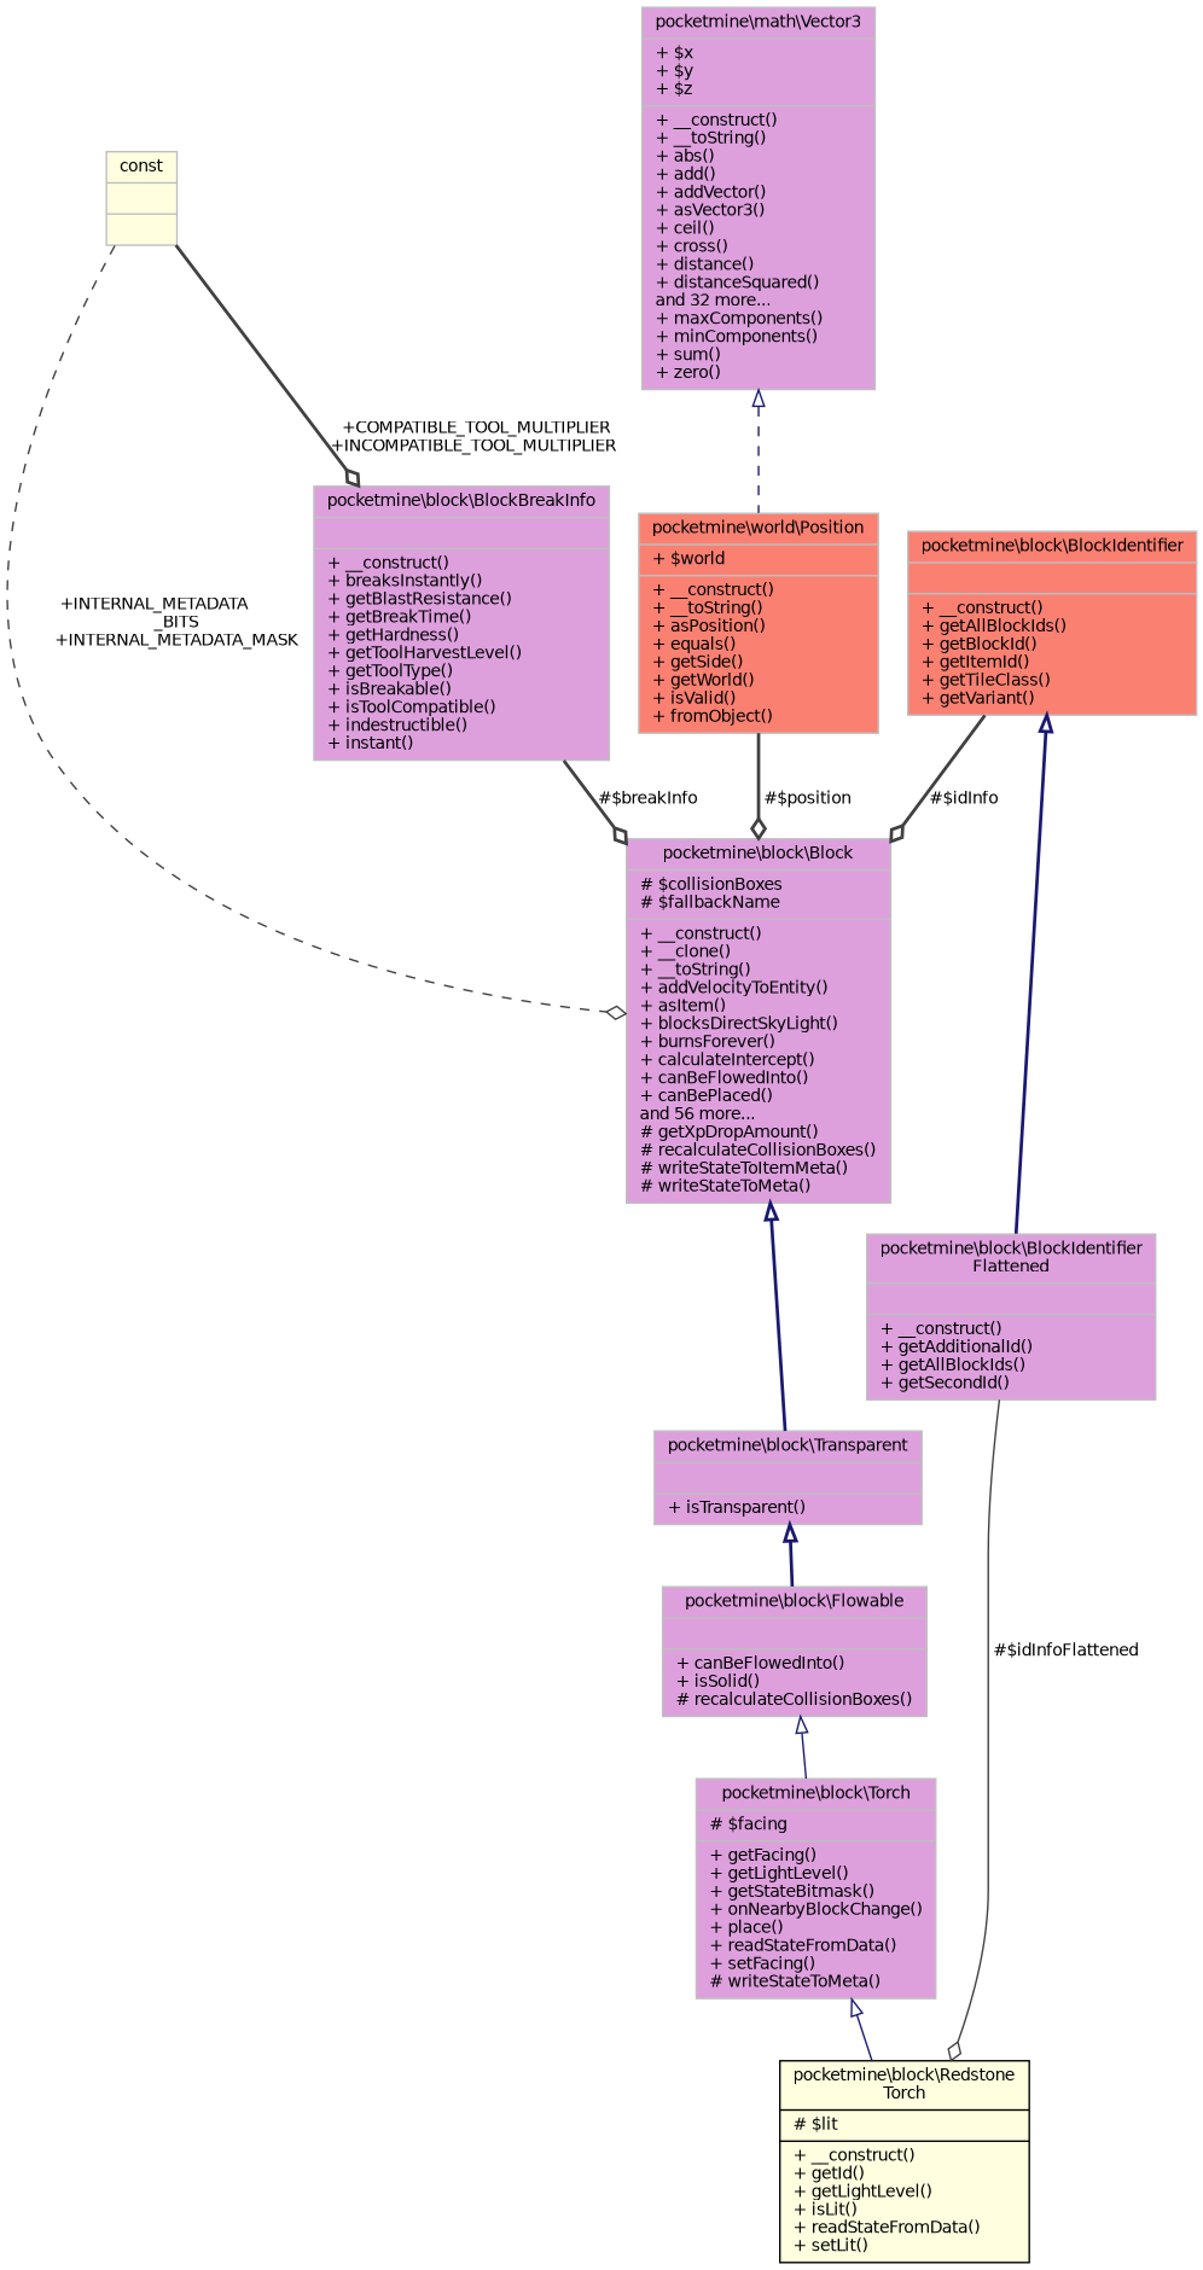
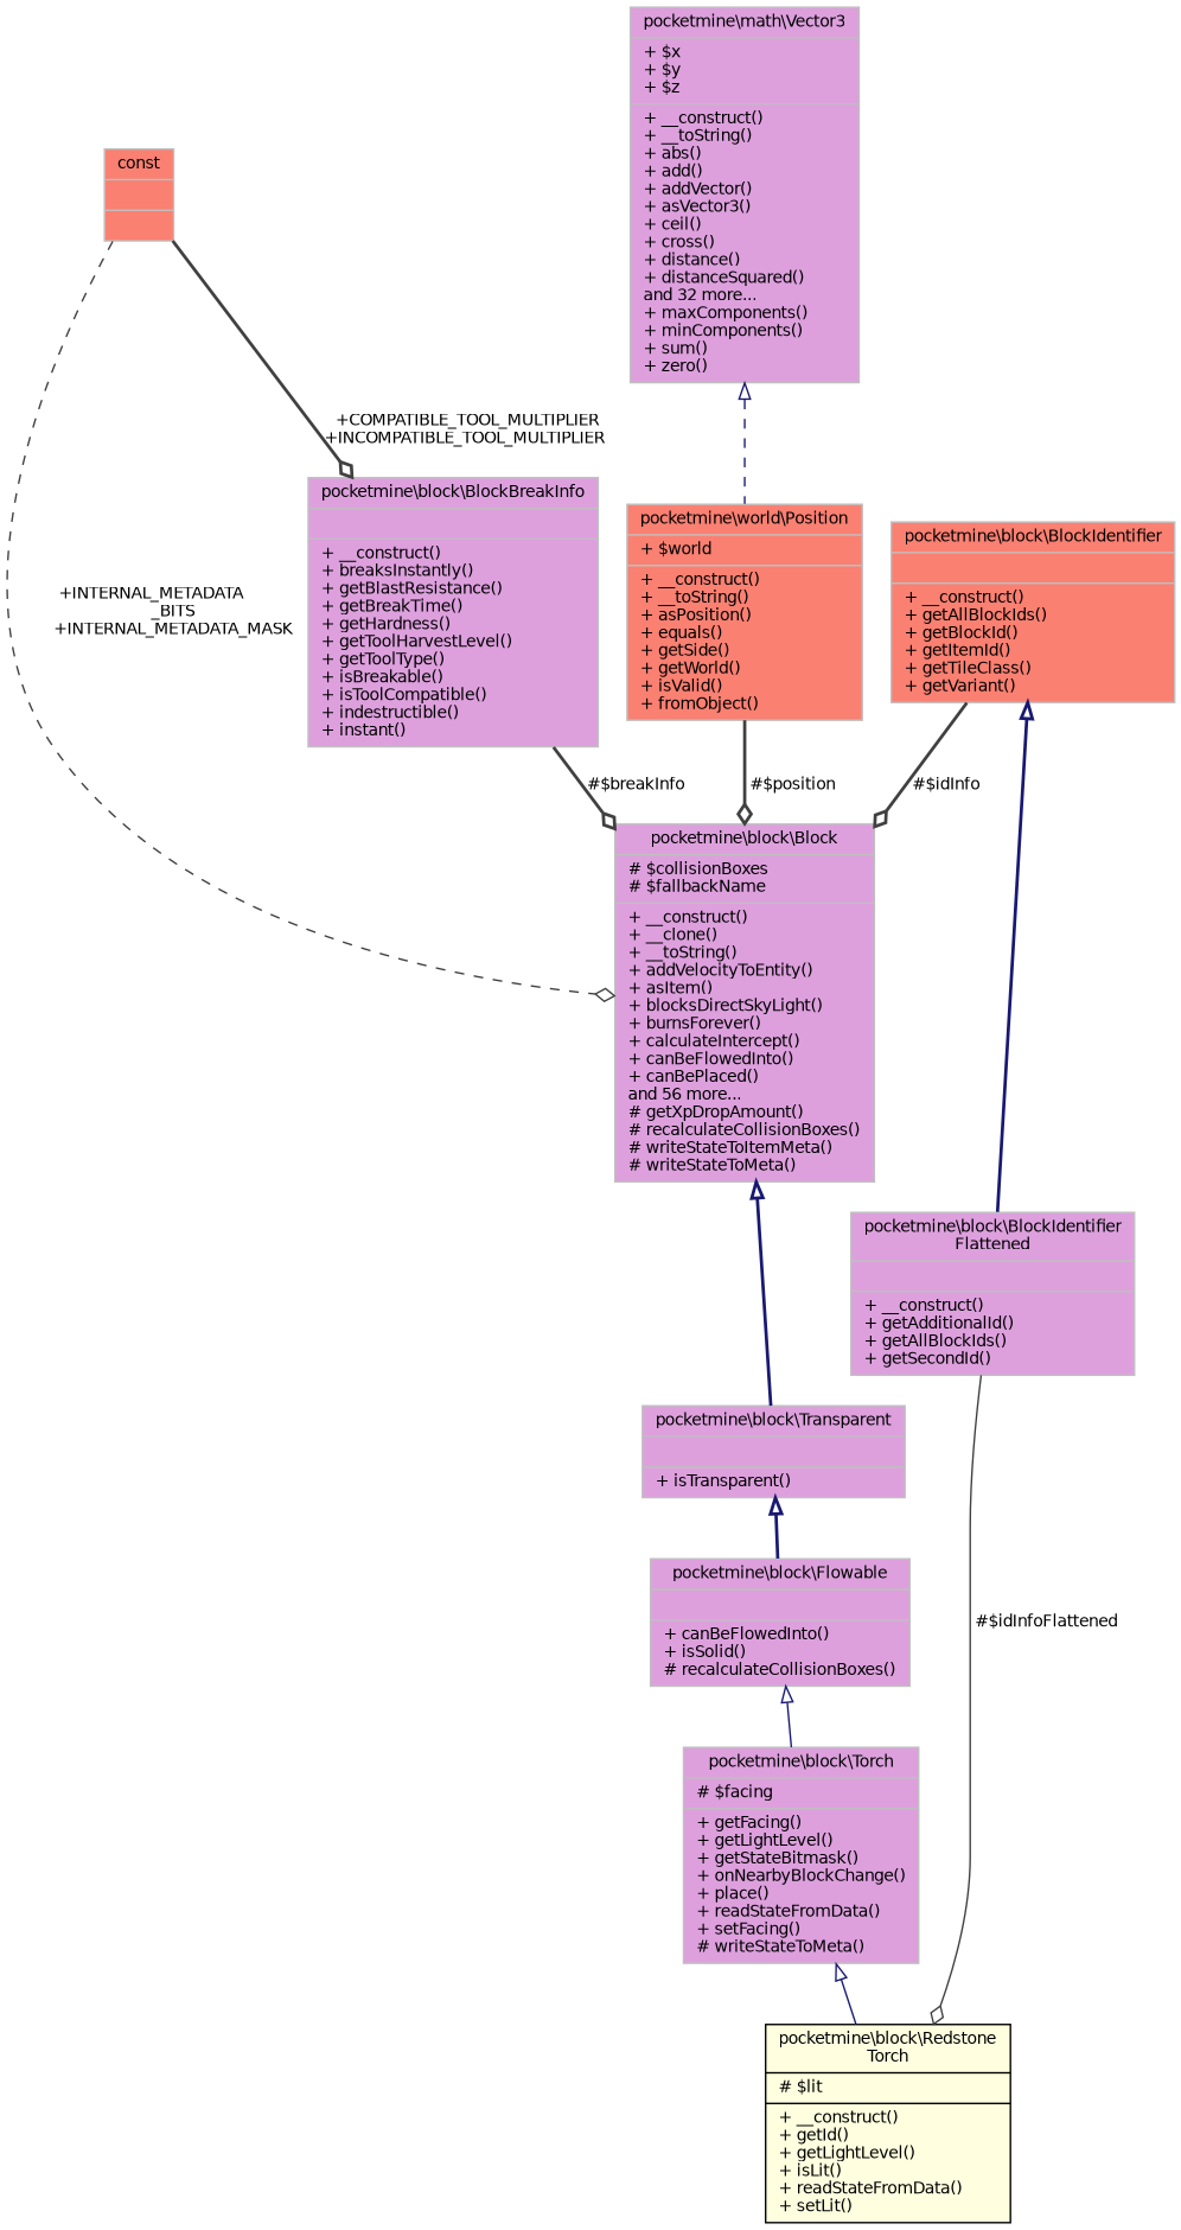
  digraph {
    node [color=grey75 fillcolor=plum fontname=Helvetica fontsize=10 shape=record style=filled]
    edge [color=midnightblue fontname=Helvetica fontsize=10 labelfontname=Helvetica labelfontsize=10 style=bold]
    n1 [color=black fillcolor=lightyellow fontcolor=black height=0.2 label="{pocketmine\\block\\Redstone\lTorch\n|# $lit\l|+ __construct()\l+ getId()\l+ getLightLevel()\l+ isLit()\l+ readStateFromData()\l+ setLit()\l}" width=0.4]
    n2 [height=0.2 label="{pocketmine\\block\\Torch\n|# $facing\l|+ getFacing()\l+ getLightLevel()\l+ getStateBitmask()\l+ onNearbyBlockChange()\l+ place()\l+ readStateFromData()\l+ setFacing()\l# writeStateToMeta()\l}" width=0.4]
    n3 [height=0.2 label="{pocketmine\\block\\Flowable\n||+ canBeFlowedInto()\l+ isSolid()\l# recalculateCollisionBoxes()\l}" width=0.4]
    n4 [height=0.2 label="{pocketmine\\block\\Transparent\n||+ isTransparent()\l}" width=0.4]
    n5 [height=0.2 label="{pocketmine\\block\\Block\n|# $collisionBoxes\l# $fallbackName\l|+ __construct()\l+ __clone()\l+ __toString()\l+ addVelocityToEntity()\l+ asItem()\l+ blocksDirectSkyLight()\l+ burnsForever()\l+ calculateIntercept()\l+ canBeFlowedInto()\l+ canBePlaced()\land 56 more...\l# getXpDropAmount()\l# recalculateCollisionBoxes()\l# writeStateToItemMeta()\l# writeStateToMeta()\l}" width=0.4]
-   n6 [fillcolor=lightyellow height=0.2 label="{const\n||}" width=0.4]
+   n6 [fillcolor=salmon height=0.2 label="{const\n||}" width=0.4]
    n7 [height=0.2 label="{pocketmine\\block\\BlockBreakInfo\n||+ __construct()\l+ breaksInstantly()\l+ getBlastResistance()\l+ getBreakTime()\l+ getHardness()\l+ getToolHarvestLevel()\l+ getToolType()\l+ isBreakable()\l+ isToolCompatible()\l+ indestructible()\l+ instant()\l}" width=0.4]
    n8 [fillcolor=salmon height=0.2 label="{pocketmine\\block\\BlockIdentifier\n||+ __construct()\l+ getAllBlockIds()\l+ getBlockId()\l+ getItemId()\l+ getTileClass()\l+ getVariant()\l}" width=0.4]
    n9 [height=0.2 label="{pocketmine\\block\\BlockIdentifier\lFlattened\n||+ __construct()\l+ getAdditionalId()\l+ getAllBlockIds()\l+ getSecondId()\l}" width=0.4]
    n10 [fillcolor=salmon height=0.2 label="{pocketmine\\world\\Position\n|+ $world\l|+ __construct()\l+ __toString()\l+ asPosition()\l+ equals()\l+ getSide()\l+ getWorld()\l+ isValid()\l+ fromObject()\l}" width=0.4]
    n11 [height=0.2 label="{pocketmine\\math\\Vector3\n|+ $x\l+ $y\l+ $z\l|+ __construct()\l+ __toString()\l+ abs()\l+ add()\l+ addVector()\l+ asVector3()\l+ ceil()\l+ cross()\l+ distance()\l+ distanceSquared()\land 32 more...\l+ maxComponents()\l+ minComponents()\l+ sum()\l+ zero()\l}" width=0.4]
    n2 -> n1 [arrowtail=onormal dir=back style=solid]
    n3 -> n2 [arrowtail=onormal dir=back style=solid]
    n4 -> n3 [arrowtail=onormal dir=back]
    n5 -> n4 [arrowtail=onormal dir=back]
    n6 -> n5 [arrowhead=odiamond color=grey25 label=" +INTERNAL_METADATA\l_BITS\n+INTERNAL_METADATA_MASK" style=dashed]
    n6 -> n7 [arrowhead=odiamond color=grey25 label=" +COMPATIBLE_TOOL_MULTIPLIER\n+INCOMPATIBLE_TOOL_MULTIPLIER"]
    n7 -> n5 [arrowhead=odiamond color=grey25 label=" #$breakInfo"]
    n8 -> n5 [arrowhead=odiamond color=grey25 label=" #$idInfo"]
    n8 -> n9 [arrowtail=onormal dir=back]
    n9 -> n1 [arrowhead=odiamond color=grey25 label=" #$idInfoFlattened" style=solid]
    n10 -> n5 [arrowhead=odiamond color=grey25 label=" #$position"]
    n11 -> n10 [arrowtail=onormal dir=back style=dashed]
  }
